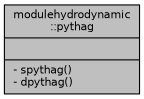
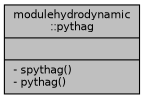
  digraph {
-   n1 [color=black fillcolor=grey75 fontcolor=black fontname=Helvetica fontsize=10 height=0.2 label="{modulehydrodynamic\l::pythag\n||- spythag()\l- dpythag()\l}" shape=record style=filled width=0.4]
+   n1 [color=black fillcolor=grey75 fontcolor=black fontname=Helvetica fontsize=10 height=0.2 label="{modulehydrodynamic\l::pythag\n||- spythag()\l- pythag()\l}" shape=record style=filled width=0.4]
  }
